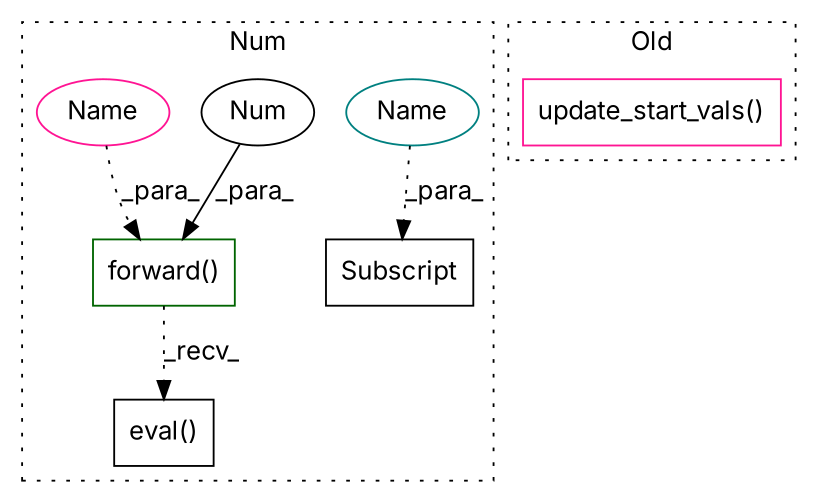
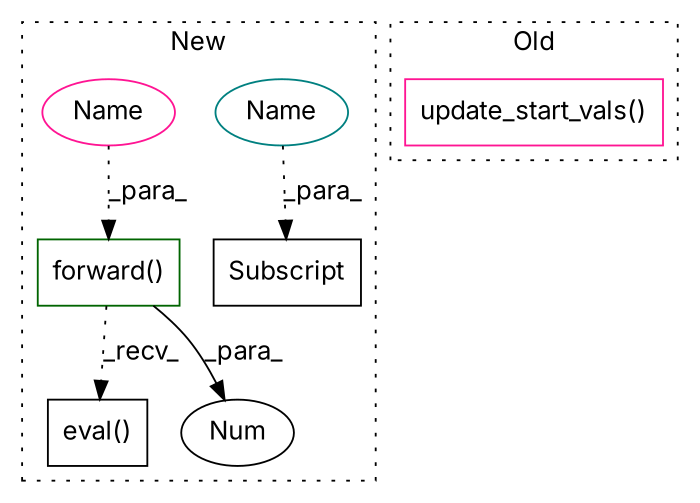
  digraph {
    fontname=Inter
    node [a=75 color=black fontname=Inter l=1 shape=box]
    edge [fontname=Inter style=dotted]
    n1 [a=63 l="22,0" label=Subscript s="20780,0"]
    n2 [color=darkgreen l="45,1" label="forward()" s="20780,20831"]
    n3 [l=59 label="eval()" s=20780]
    n4 [a=76 l=3 label=Num s=20828 shape=ellipse]
    n5 [a=87 color=teal label=Name s=20800 shape=ellipse]
    n6 [a=87 color=deeppink label=Name s=20825 shape=ellipse]
    n7 [color=deeppink l="24,1" label="update_start_vals()" s="22958,23008"]
    subgraph cluster_1 {
-     label=Num
+     label=New
      style=dotted
      n1
      n2
      n3
      n4
      n5
      n6
    }
    subgraph cluster_2 {
      label=Old
      style=dotted
      n7
    }
    n2 -> n3 [label=_recv_]
-   n4 -> n2 [label=_para_ style=solid]
+   n2 -> n4 [label=_para_ style=solid]
    n5 -> n1 [label=_para_]
    n6 -> n2 [label=_para_]
  }
